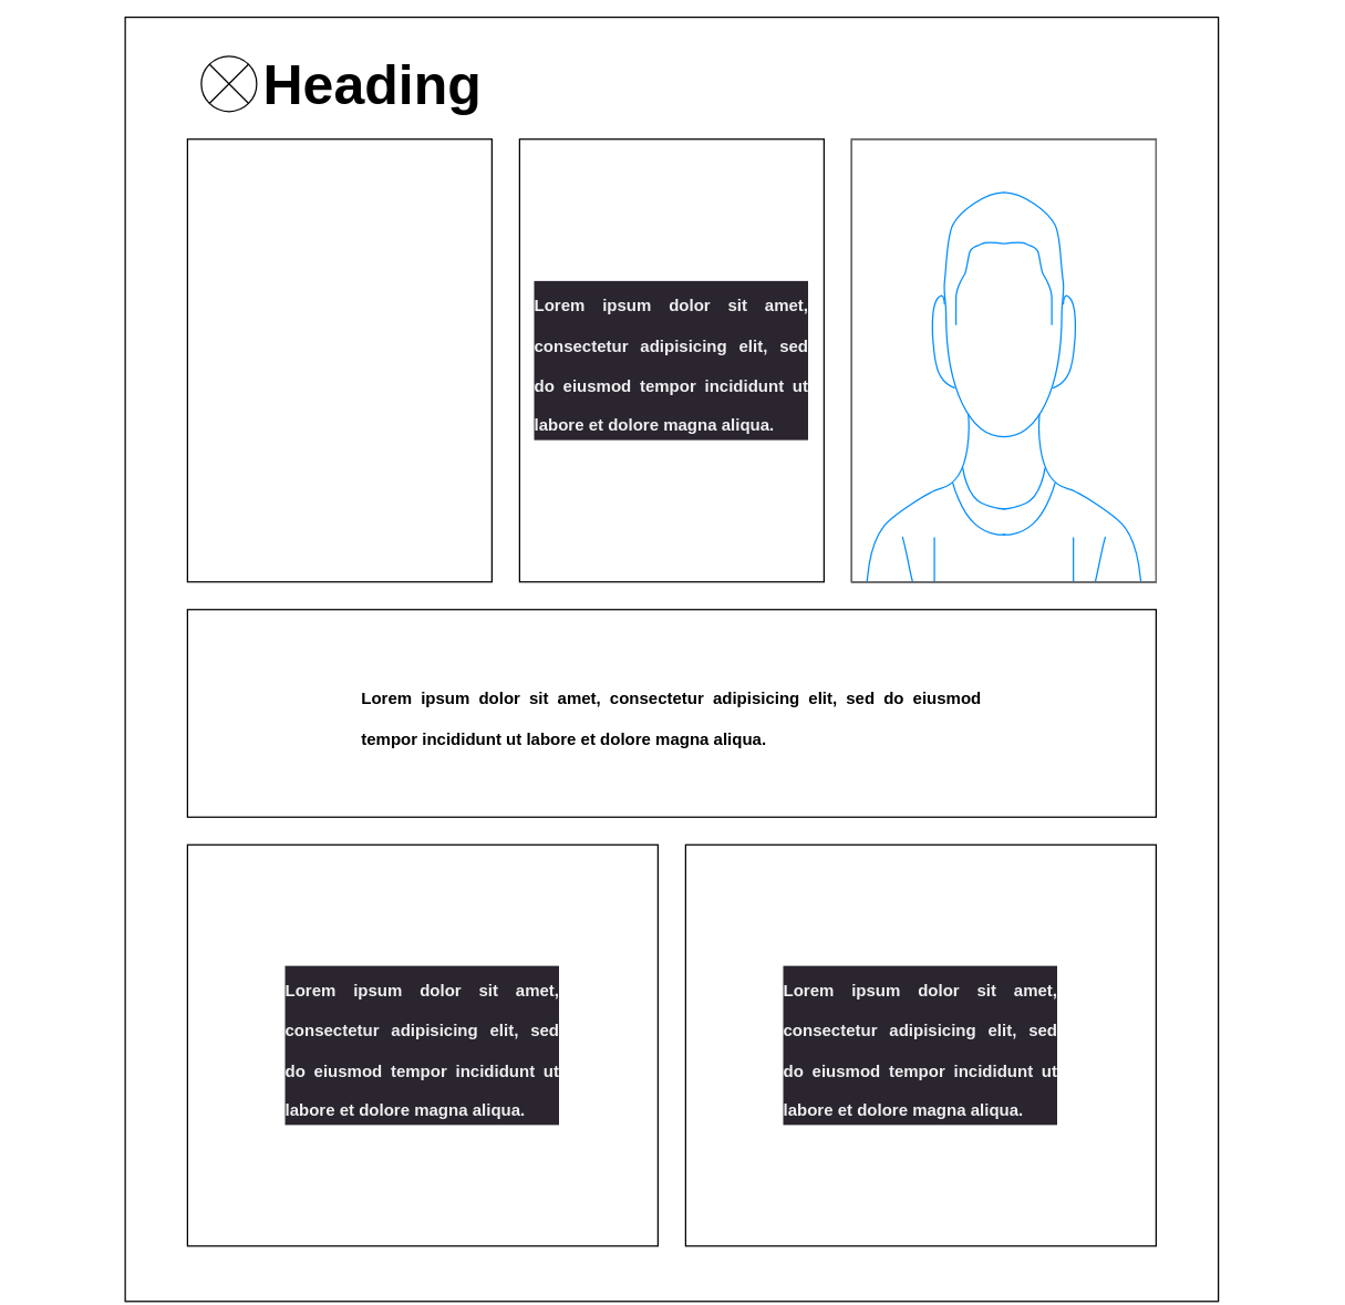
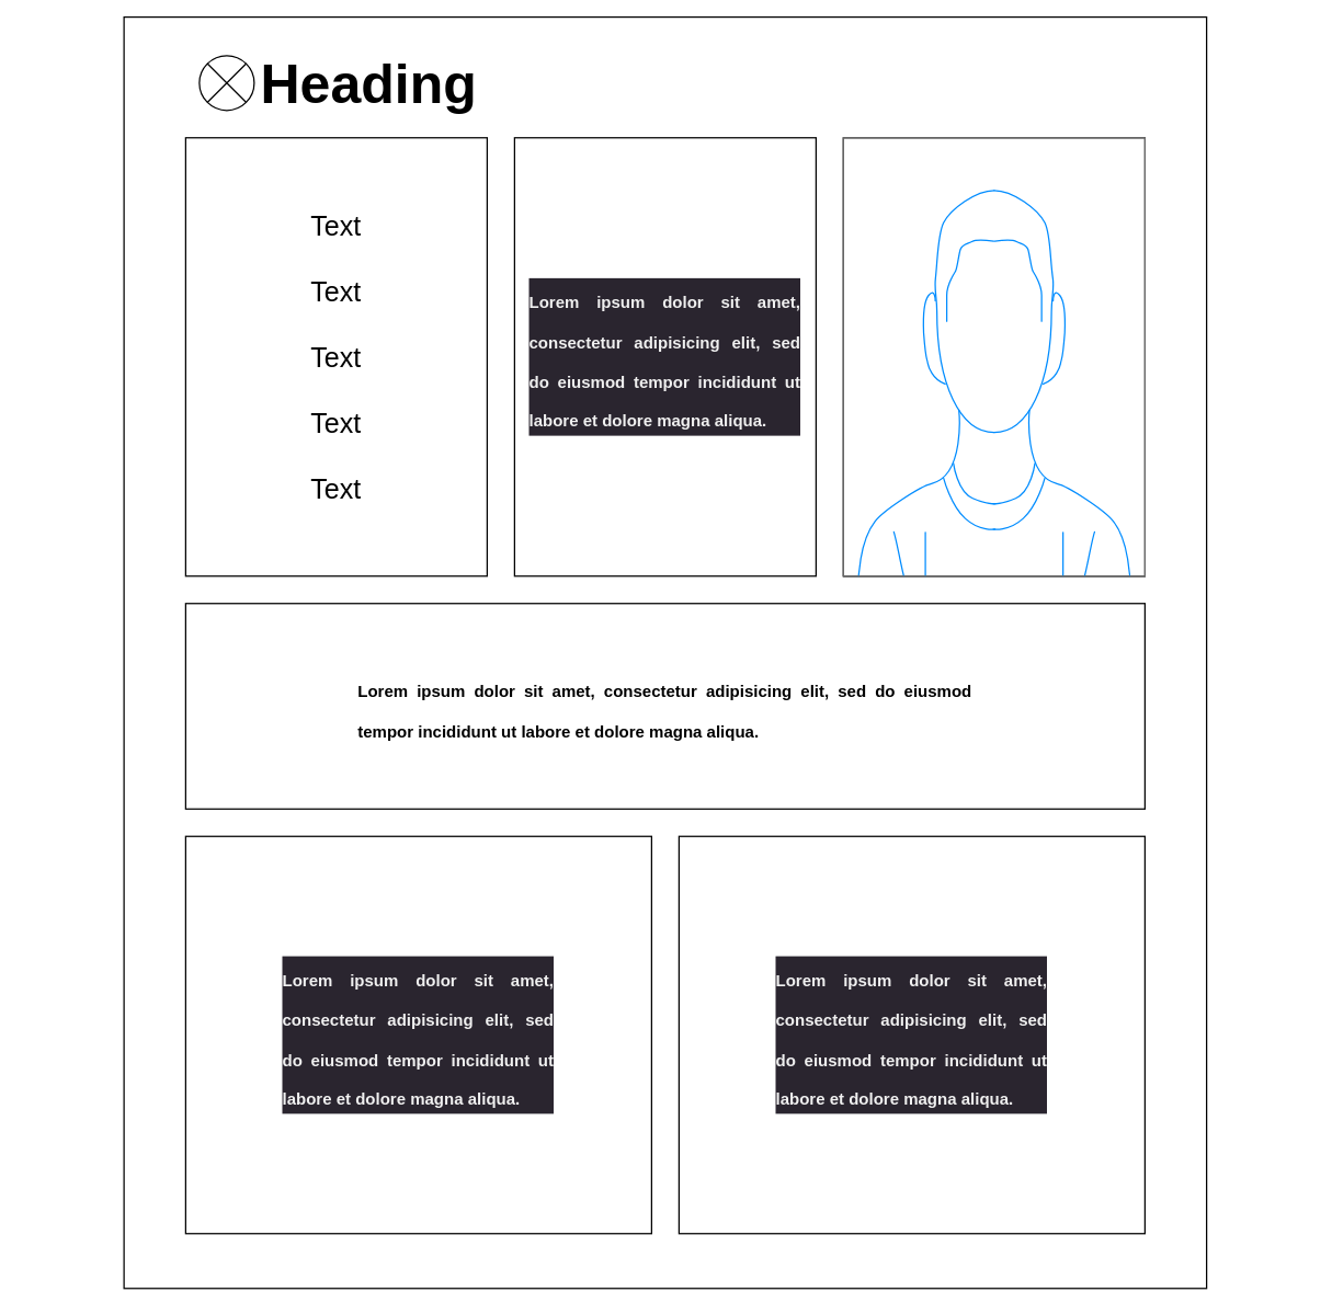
  <mxCell id="0" />
  <mxCell id="1" parent="0" />
  <mxCell id="2" value="" style="rounded=0;whiteSpace=wrap;html=1;rotation=90;" parent="1" vertex="1"><mxGeometry x="20.94" y="80.94" width="928.13" height="790" as="geometry" /></mxCell>
  <mxCell id="3" value="" style="rounded=0;whiteSpace=wrap;html=1;" parent="1" vertex="1"><mxGeometry x="135" y="100" width="220" height="320" as="geometry" /></mxCell>
  <mxCell id="4" value="" style="rounded=0;whiteSpace=wrap;html=1;" parent="1" vertex="1"><mxGeometry x="615" y="100" width="220" height="320" as="geometry" /></mxCell>
  <mxCell id="5" value="" style="rounded=0;whiteSpace=wrap;html=1;" parent="1" vertex="1"><mxGeometry x="375" y="100" width="220" height="320" as="geometry" /></mxCell>
  <mxCell id="6" value="" style="verticalLabelPosition=bottom;shadow=0;dashed=0;align=center;html=1;verticalAlign=top;strokeWidth=1;shape=mxgraph.mockup.containers.userMale;strokeColor=#666666;strokeColor2=#008cff;" parent="1" vertex="1"><mxGeometry x="615" y="100" width="220" height="320" as="geometry" /></mxCell>
+ <mxCell id="7" value="&lt;font style=&quot;font-size: 20px;&quot;&gt;Text&lt;br&gt;&lt;br&gt;Text&lt;br&gt;&lt;br&gt;Text&lt;br&gt;&lt;br&gt;Text&lt;br&gt;&lt;br&gt;Text&lt;/font&gt;" style="text;html=1;strokeColor=none;fillColor=none;align=center;verticalAlign=middle;whiteSpace=wrap;rounded=0;" parent="1" vertex="1"><mxGeometry x="165" y="145" width="160" height="230" as="geometry" /></mxCell>
  <mxCell id="8" value="&lt;h1&gt;Heading&lt;/h1&gt;&lt;p&gt;Lorem ipsum dolor sit amet, consectetur adipisicing elit, sed do eiusmod tempor incididunt ut labore et dolore magna aliqua.&lt;/p&gt;" style="text;html=1;strokeColor=none;fillColor=none;spacing=5;spacingTop=-20;whiteSpace=wrap;overflow=hidden;rounded=0;fontSize=20;" parent="1" vertex="1"><mxGeometry x="185" y="20" width="190" height="80" as="geometry" /></mxCell>
  <mxCell id="9" value="" style="shape=sumEllipse;perimeter=ellipsePerimeter;whiteSpace=wrap;html=1;backgroundOutline=1;fontSize=20;" parent="1" vertex="1"><mxGeometry x="145" y="40" width="40" height="40" as="geometry" /></mxCell>
  <mxCell id="10" value="&lt;h1 style=&quot;border-color: rgb(0, 0, 0); color: rgb(240, 240, 240); font-family: Helvetica; font-style: normal; font-variant-ligatures: normal; font-variant-caps: normal; letter-spacing: normal; orphans: 2; text-indent: 0px; text-transform: none; widows: 2; word-spacing: 0px; -webkit-text-stroke-width: 0px; background-color: rgb(42, 37, 47); text-decoration-thickness: initial; text-decoration-style: initial; text-decoration-color: initial; text-align: justify;&quot;&gt;&lt;font style=&quot;border-color: rgb(0, 0, 0); font-size: 12px;&quot;&gt;Lorem ipsum dolor sit amet, consectetur adipisicing elit, sed do eiusmod tempor incididunt ut labore et dolore magna aliqua.&lt;/font&gt;&lt;/h1&gt;" style="text;html=1;strokeColor=none;fillColor=none;align=center;verticalAlign=middle;whiteSpace=wrap;rounded=0;fontSize=12;" parent="1" vertex="1"><mxGeometry x="385.01" y="130" width="200" height="260" as="geometry" /></mxCell>
  <mxCell id="11" value="" style="rounded=0;whiteSpace=wrap;html=1;" parent="1" vertex="1"><mxGeometry x="135" y="610" width="340" height="290" as="geometry" /></mxCell>
  <mxCell id="12" value="" style="rounded=0;whiteSpace=wrap;html=1;" parent="1" vertex="1"><mxGeometry x="135" y="440" width="700" height="150" as="geometry" /></mxCell>
  <mxCell id="13" value="" style="rounded=0;whiteSpace=wrap;html=1;" parent="1" vertex="1"><mxGeometry x="495" y="610" width="340" height="290" as="geometry" /></mxCell>
  <mxCell id="14" value="&lt;h1 style=&quot;text-align: justify;&quot;&gt;&lt;font style=&quot;font-size: 12px;&quot;&gt;Lorem ipsum dolor sit amet, consectetur adipisicing elit, sed do eiusmod tempor incididunt ut labore et dolore magna aliqua.&lt;/font&gt;&lt;/h1&gt;" style="text;html=1;strokeColor=none;fillColor=none;align=center;verticalAlign=middle;whiteSpace=wrap;rounded=0;" parent="1" vertex="1"><mxGeometry x="260" y="457.5" width="450" height="115" as="geometry" /></mxCell>
  <mxCell id="15" value="&lt;h1 style=&quot;border-color: rgb(0, 0, 0); color: rgb(240, 240, 240); font-family: Helvetica; font-style: normal; font-variant-ligatures: normal; font-variant-caps: normal; letter-spacing: normal; orphans: 2; text-indent: 0px; text-transform: none; widows: 2; word-spacing: 0px; -webkit-text-stroke-width: 0px; background-color: rgb(42, 37, 47); text-decoration-thickness: initial; text-decoration-style: initial; text-decoration-color: initial; text-align: justify;&quot;&gt;&lt;font style=&quot;border-color: rgb(0, 0, 0); font-size: 12px;&quot;&gt;Lorem ipsum dolor sit amet, consectetur adipisicing elit, sed do eiusmod tempor incididunt ut labore et dolore magna aliqua.&lt;/font&gt;&lt;/h1&gt;" style="text;html=1;strokeColor=none;fillColor=none;align=center;verticalAlign=middle;whiteSpace=wrap;rounded=0;fontSize=12;" parent="1" vertex="1"><mxGeometry x="205" y="625" width="200" height="260" as="geometry" /></mxCell>
  <mxCell id="16" value="&lt;h1 style=&quot;border-color: rgb(0, 0, 0); color: rgb(240, 240, 240); font-family: Helvetica; font-style: normal; font-variant-ligatures: normal; font-variant-caps: normal; letter-spacing: normal; orphans: 2; text-indent: 0px; text-transform: none; widows: 2; word-spacing: 0px; -webkit-text-stroke-width: 0px; background-color: rgb(42, 37, 47); text-decoration-thickness: initial; text-decoration-style: initial; text-decoration-color: initial; text-align: justify;&quot;&gt;&lt;font style=&quot;border-color: rgb(0, 0, 0); font-size: 12px;&quot;&gt;Lorem ipsum dolor sit amet, consectetur adipisicing elit, sed do eiusmod tempor incididunt ut labore et dolore magna aliqua.&lt;/font&gt;&lt;/h1&gt;" style="text;html=1;strokeColor=none;fillColor=none;align=center;verticalAlign=middle;whiteSpace=wrap;rounded=0;fontSize=12;" parent="1" vertex="1"><mxGeometry x="565" y="625" width="200" height="260" as="geometry" /></mxCell>
